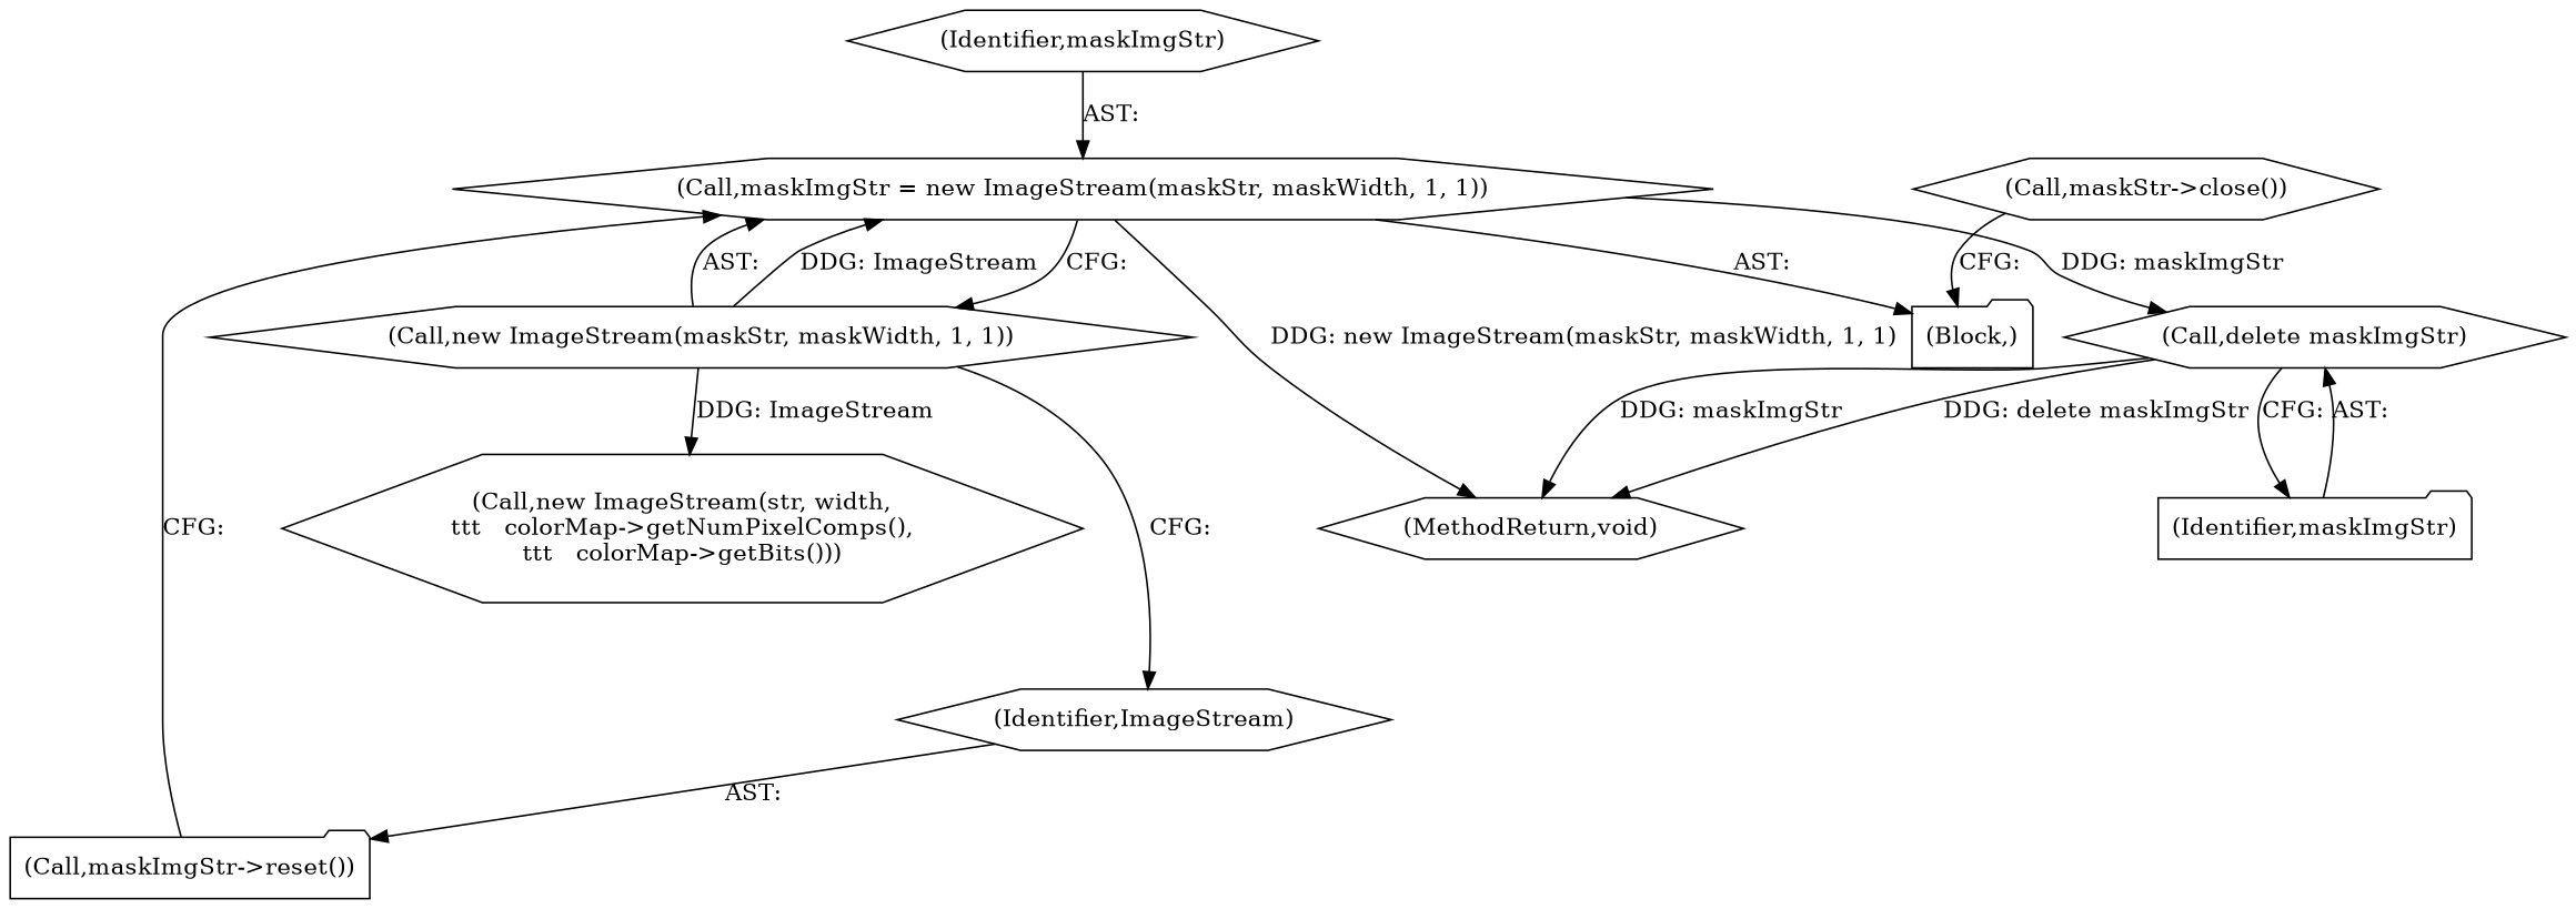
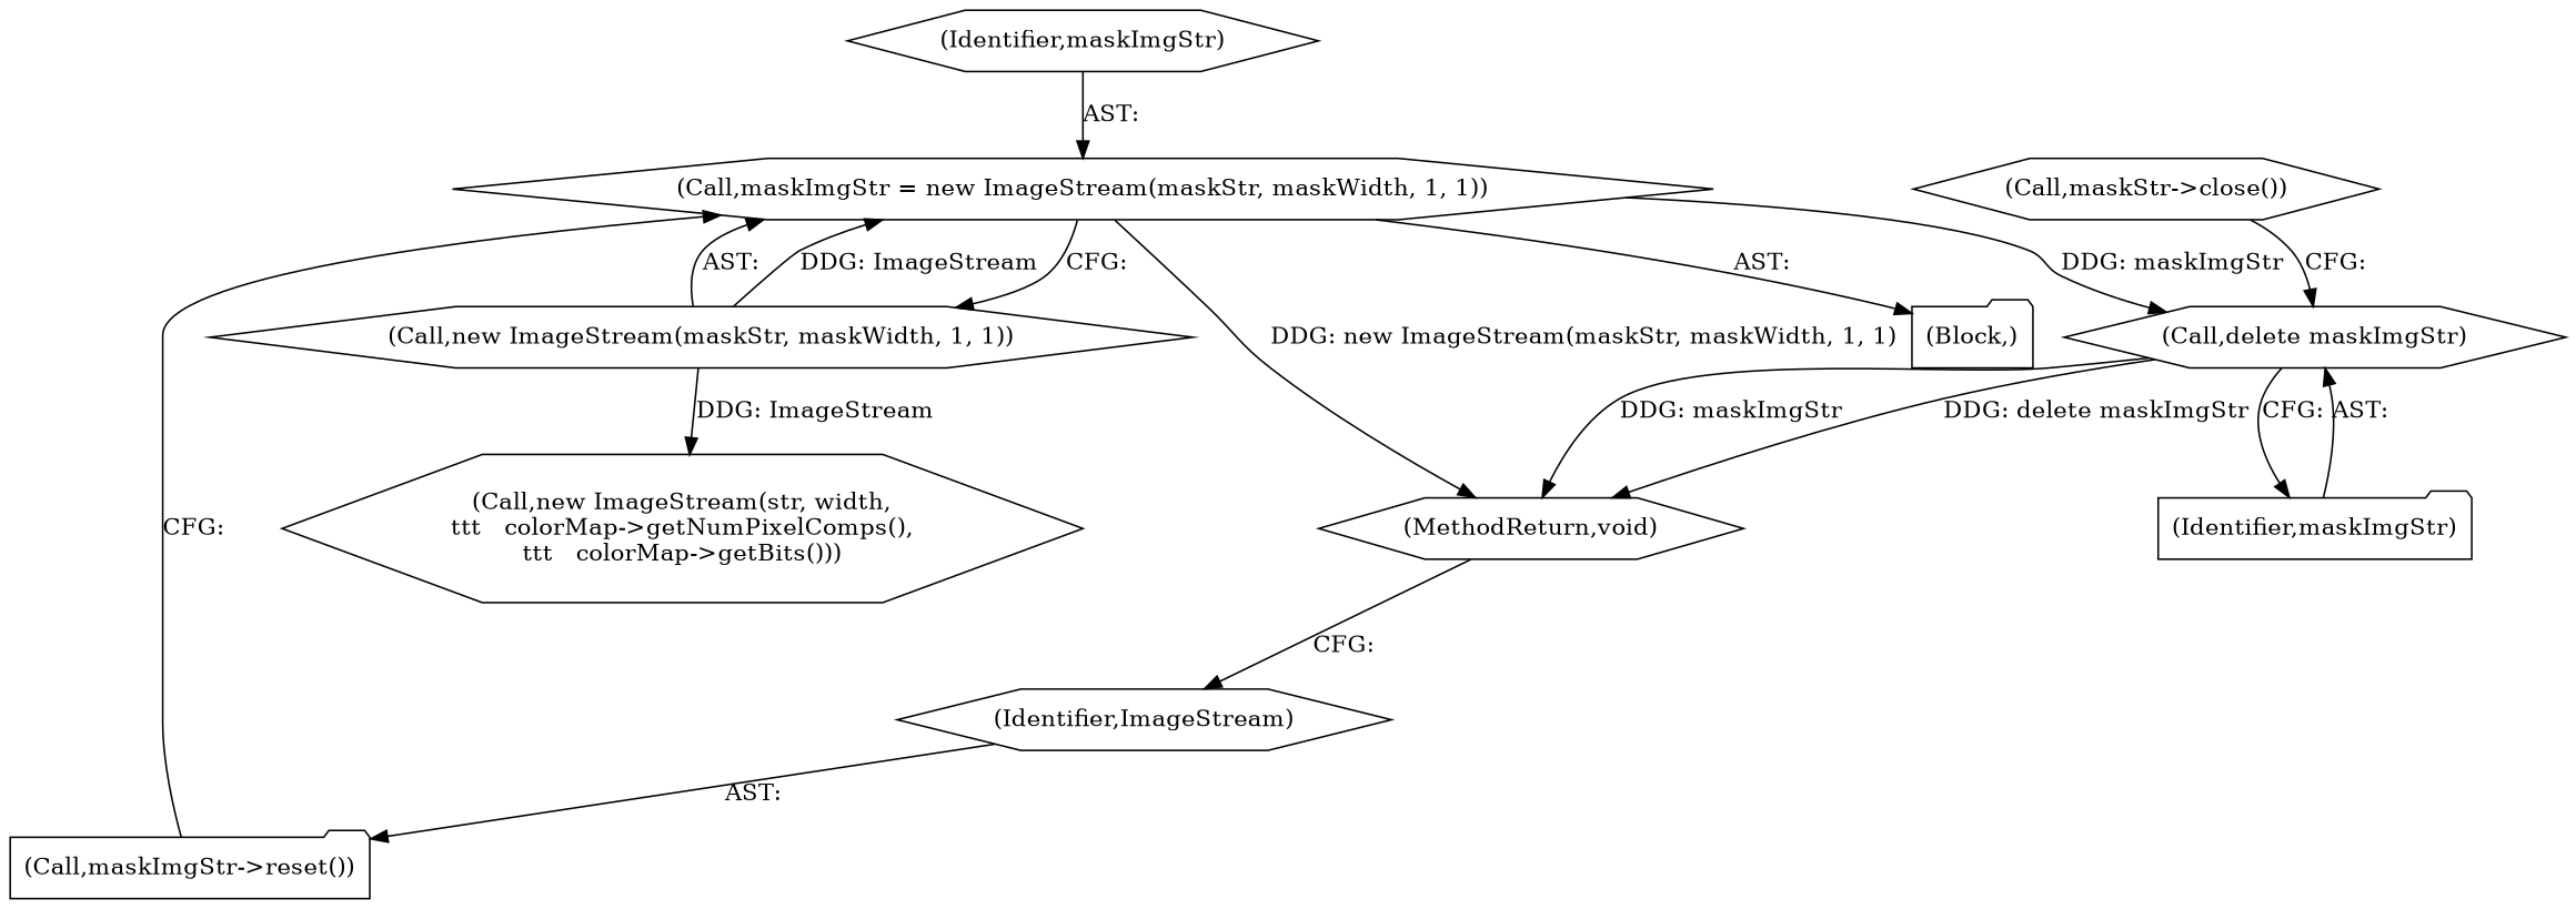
  digraph {
    node [shape=hexagon]
    n1 [label="(Call,maskImgStr = new ImageStream(maskStr, maskWidth, 1, 1))"]
    n2 [label="(Call,new ImageStream(maskStr, maskWidth, 1, 1))"]
    n3 [label="(Call,delete maskImgStr)"]
    n4 [label="(Block,)" shape=folder]
    n5 [label="(MethodReturn,void)"]
    n6 [label="(Call,new ImageStream(str, width,\n\t\t\t   colorMap->getNumPixelComps(),\n\t\t\t   colorMap->getBits()))"]
    n7 [label="(Identifier,ImageStream)"]
    n8 [label="(Identifier,maskImgStr)" shape=folder]
    n9 [label="(Call,maskImgStr->reset())" shape=folder]
    n10 [label="(Call,maskStr->close())"]
    n11 [label="(Identifier,maskImgStr)"]
    n1 -> n2 [label="CFG: "]
    n1 -> n3 [label="DDG: maskImgStr"]
    n1 -> n4 [label="AST: "]
    n1 -> n5 [label="DDG: new ImageStream(maskStr, maskWidth, 1, 1)"]
    n2 -> n1 [label="AST: "]
    n2 -> n1 [label="DDG: ImageStream"]
    n2 -> n6 [label="DDG: ImageStream"]
-   n2 -> n7 [label="CFG: "]
+   n5 -> n7 [label="CFG: "]
    n3 -> n5 [label="DDG: maskImgStr"]
    n3 -> n5 [label="DDG: delete maskImgStr"]
    n3 -> n8 [label="CFG: "]
    n7 -> n9 [label="AST: "]
    n8 -> n3 [label="AST: "]
    n9 -> n1 [label="CFG: "]
-   n10 -> n4 [label="CFG: "]
+   n10 -> n3 [label="CFG: "]
    n11 -> n1 [label="AST: "]
  }
